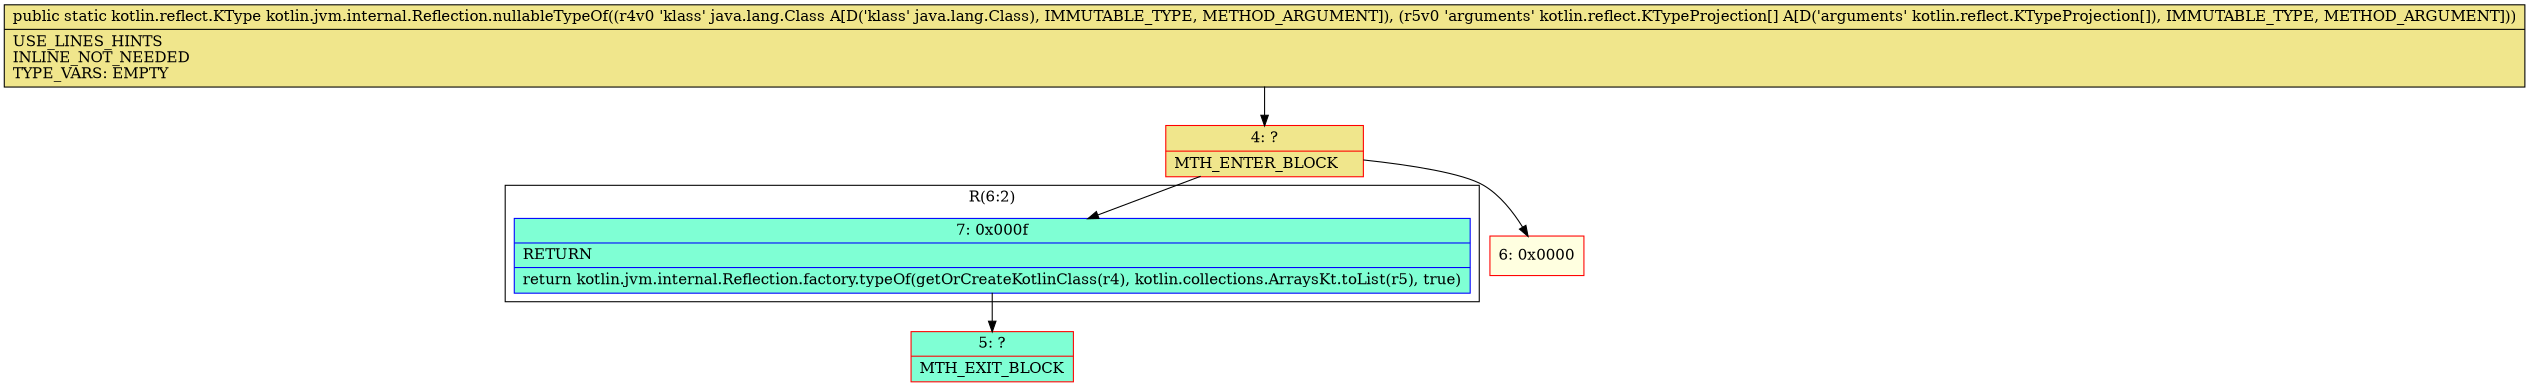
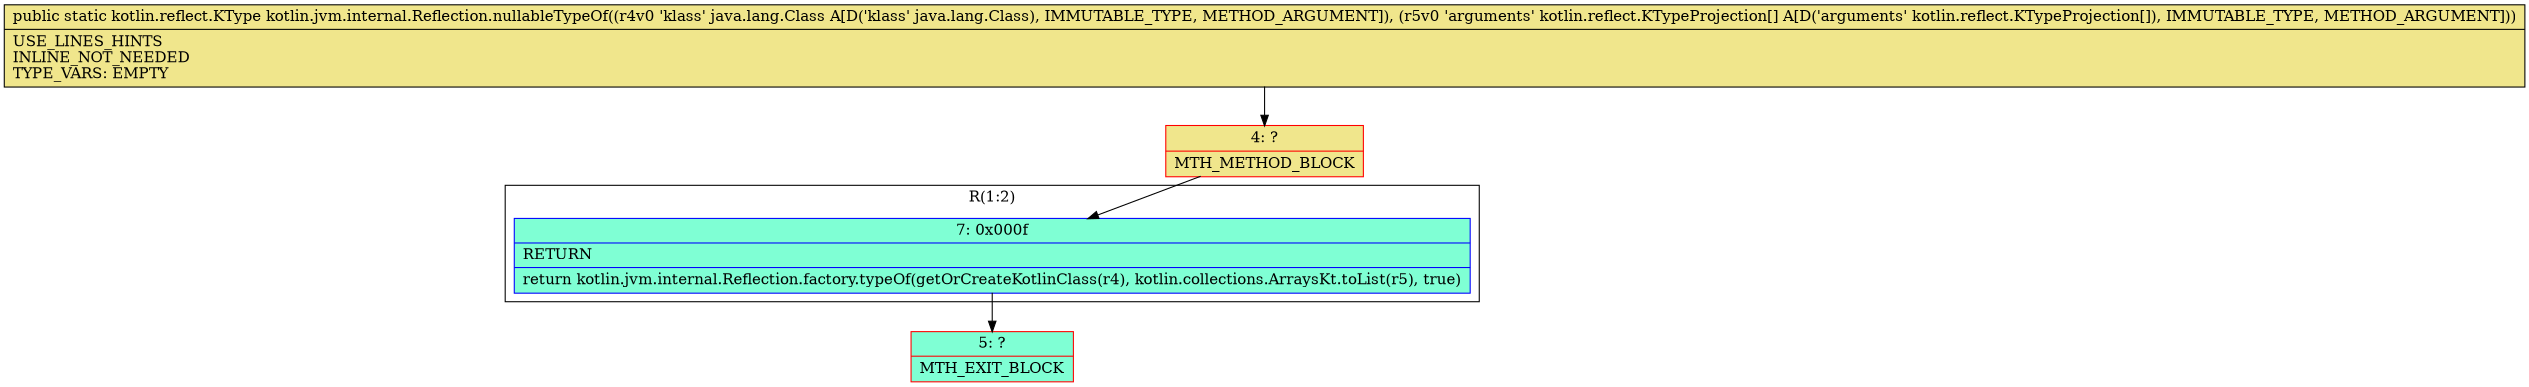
  digraph {
    node [color=red fillcolor=aquamarine shape=record style=filled]
    n1 [color=blue label="{7\:\ 0x000f|RETURN\l|return kotlin.jvm.internal.Reflection.factory.typeOf(getOrCreateKotlinClass(r4), kotlin.collections.ArraysKt.toList(r5), true)\l}"]
    n2 [label="{5\:\ ?|MTH_EXIT_BLOCK\l}"]
-   n3 [fillcolor=khaki label="{4\:\ ?|MTH_ENTER_BLOCK\l}"]
-   n4 [fillcolor=lightyellow label="{6\:\ 0x0000}"]
+   n3 [fillcolor=khaki label="{4\:\ ?|MTH_METHOD_BLOCK\l}"]
    n5 [fillcolor=khaki label="{public static kotlin.reflect.KType kotlin.jvm.internal.Reflection.nullableTypeOf((r4v0 'klass' java.lang.Class A[D('klass' java.lang.Class), IMMUTABLE_TYPE, METHOD_ARGUMENT]), (r5v0 'arguments' kotlin.reflect.KTypeProjection[] A[D('arguments' kotlin.reflect.KTypeProjection[]), IMMUTABLE_TYPE, METHOD_ARGUMENT]))  | USE_LINES_HINTS\lINLINE_NOT_NEEDED\lTYPE_VARS: EMPTY\l}" color=""]
    subgraph cluster_1 {
-     label="R(6:2)"
+     label="R(1:2)"
      n1
    }
    n1 -> n2
    n3 -> n1
-   n3 -> n4
    n5 -> n3
  }
